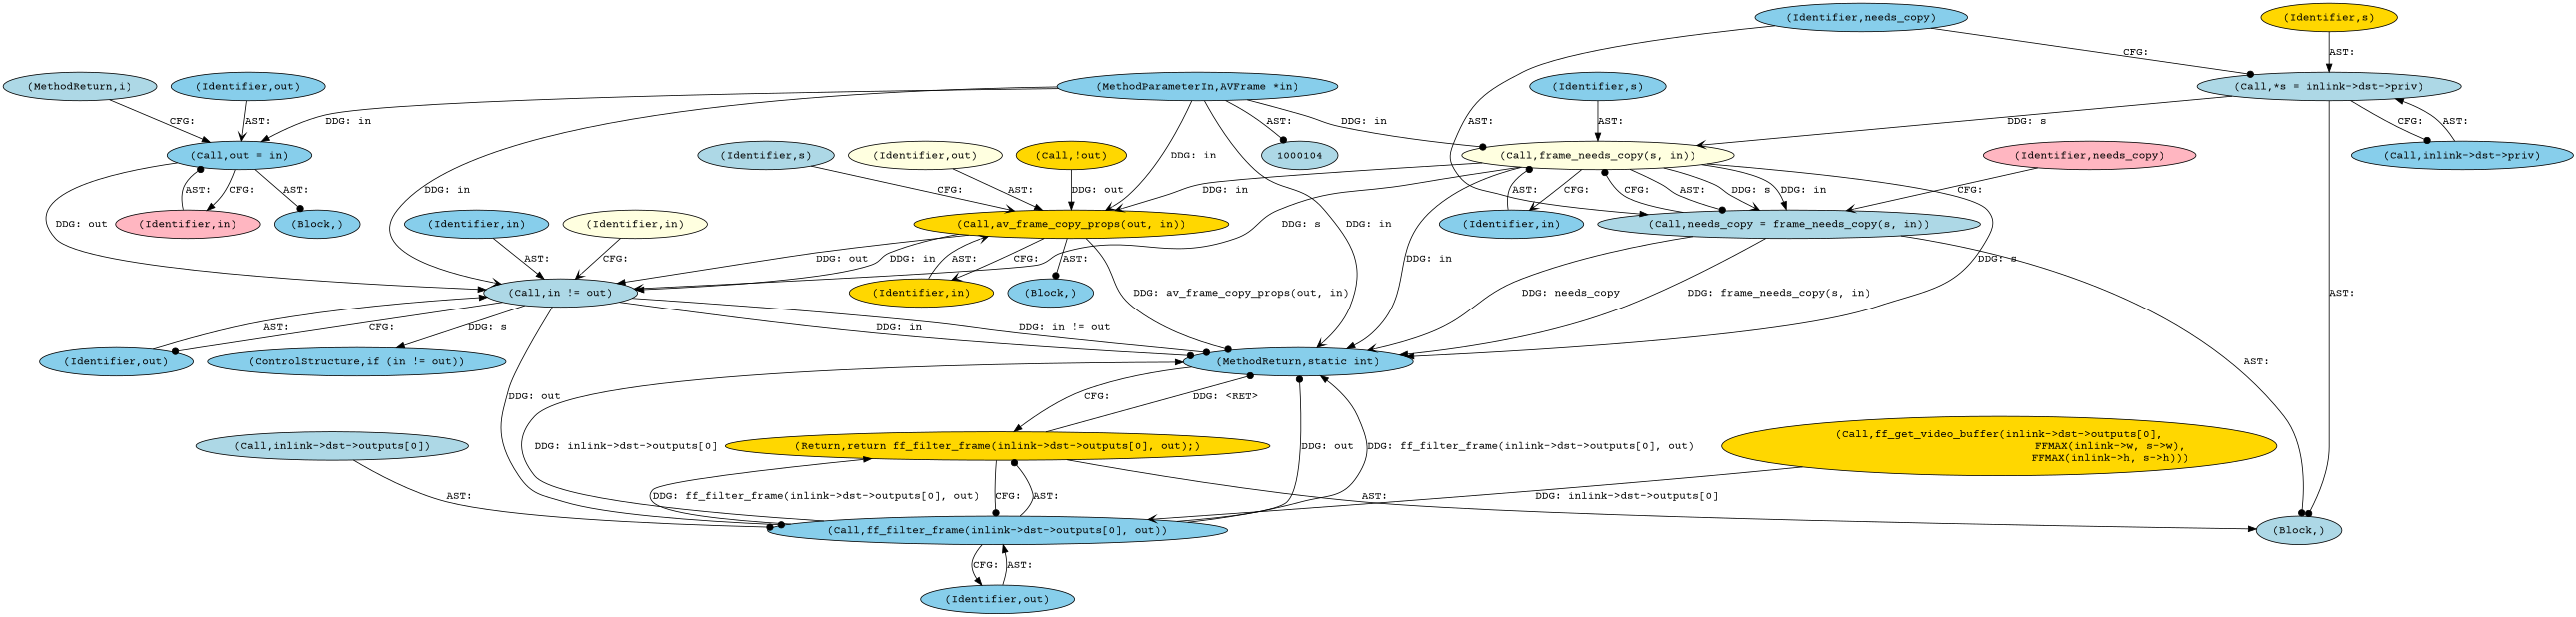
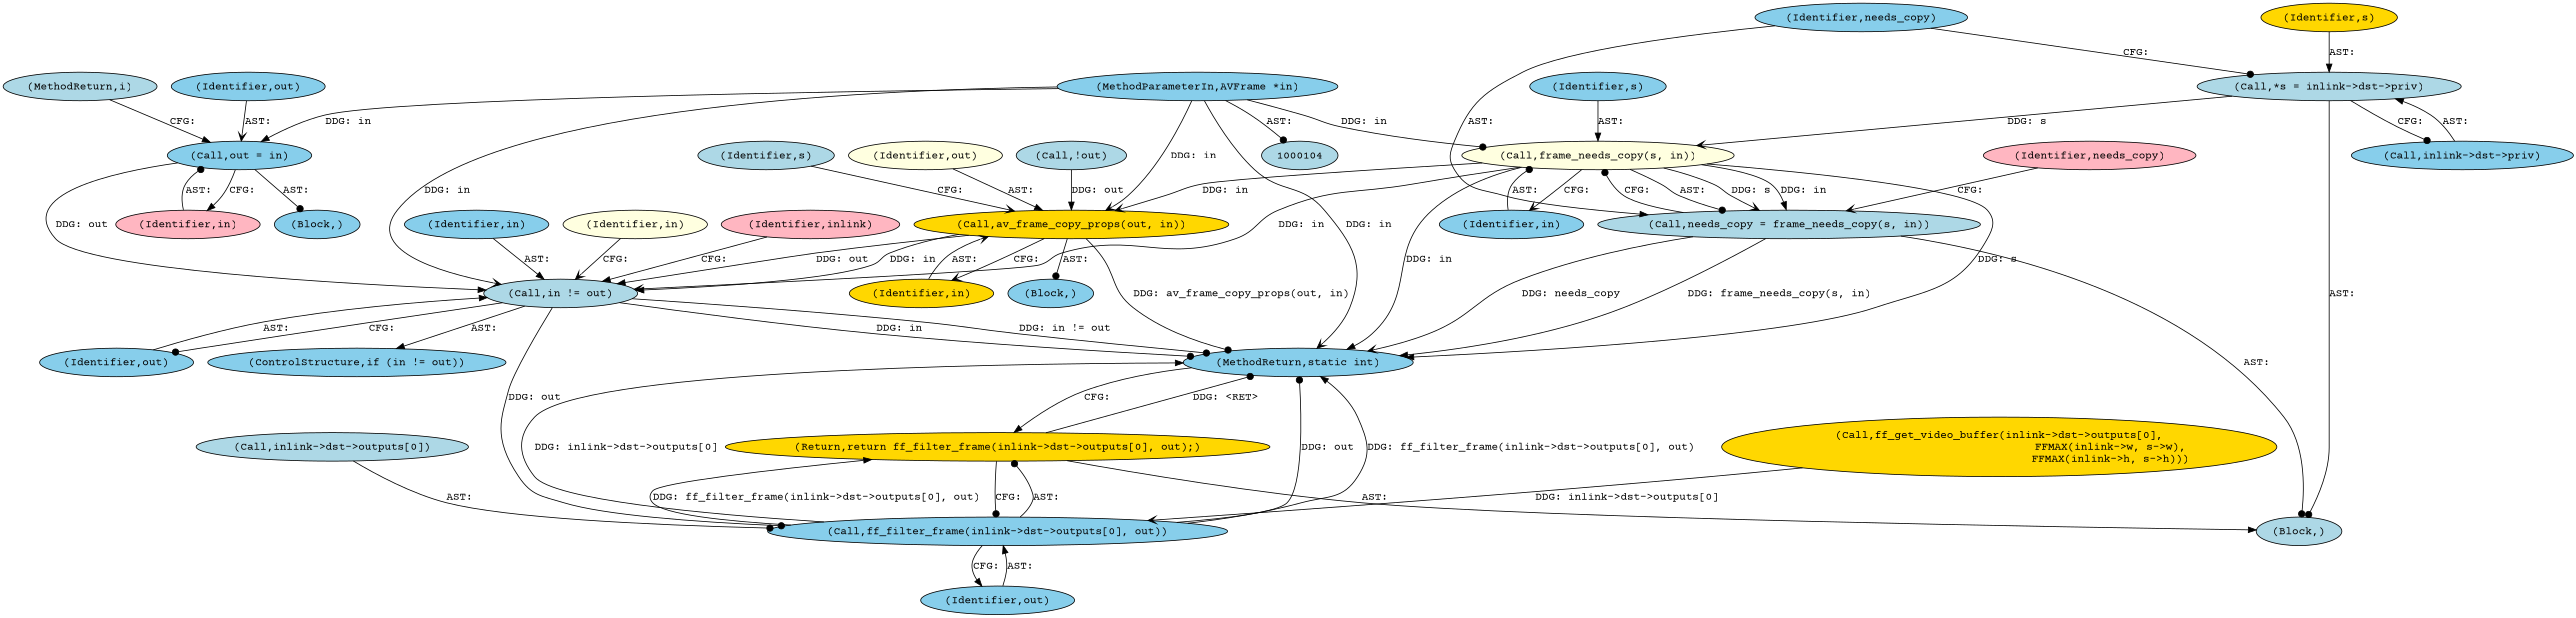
  digraph {
    fontname="Courier Prime"
    node [fillcolor=skyblue fontname="Courier Prime" style=filled]
    edge [arrowhead=normal fontname="Courier Prime"]
    n1 [fillcolor=lightyellow label="(Call,frame_needs_copy(s, in))"]
    n2 [fillcolor=lightblue label="(Call,needs_copy = frame_needs_copy(s, in))"]
    n3 [fillcolor=gold label="(Call,av_frame_copy_props(out, in))"]
    n4 [fillcolor=lightblue label="(Call,in != out)"]
    n5 [label="(Identifier,in)"]
    n6 [label="(MethodReturn,static int)"]
    n7 [fillcolor=lightblue label="(Block,)"]
    n8 [fillcolor=gold label="(Identifier,in)"]
    n9 [label="(Block,)"]
    n10 [label="(Call,ff_filter_frame(inlink->dst->outputs[0], out))"]
    n11 [label="(ControlStructure,if (in != out))"]
    n12 [label="(Identifier,out)"]
    n13 [label="(Call,out = in)"]
    n14 [label="(Block,)"]
    n15 [fillcolor=lightpink label="(Identifier,in)"]
    n16 [fillcolor=gold label="(Return,return ff_filter_frame(inlink->dst->outputs[0], out);)"]
    n17 [fillcolor=lightblue label="(Call,*s = inlink->dst->priv)"]
    n18 [label="(Call,inlink->dst->priv)"]
    n19 [label="(MethodParameterIn,AVFrame *in)"]
    1000104 [fillcolor=lightblue]
    n21 [label="(Identifier,out)"]
    n22 [fillcolor=lightyellow label="(Identifier,in)"]
    n23 [label="(Identifier,needs_copy)"]
+   n24 [fillcolor=lightpink label="(Identifier,inlink)"]
    n25 [fillcolor=lightblue label="(Identifier,s)"]
    n26 [label="(Identifier,in)"]
    n27 [fillcolor=lightpink label="(Identifier,needs_copy)"]
    n28 [fillcolor=lightblue label="(MethodReturn,i)"]
    n29 [fillcolor=gold label="(Call,ff_get_video_buffer(inlink->dst->outputs[0],\n                                  FFMAX(inlink->w, s->w),\n                                  FFMAX(inlink->h, s->h)))"]
    n30 [fillcolor=lightyellow label="(Identifier,out)"]
-   n31 [fillcolor=gold label="(Call,!out)"]
+   n31 [fillcolor=lightblue label="(Call,!out)"]
    n32 [fillcolor=lightblue label="(Call,inlink->dst->outputs[0])"]
    n33 [label="(Identifier,out)"]
    n34 [fillcolor=gold label="(Identifier,s)"]
    n35 [label="(Identifier,s)"]
    n1 -> n2 [arrowhead=dot label="AST: "]
    n1 -> n2 [arrowhead=vee label="DDG: s"]
    n1 -> n2 [label="DDG: in"]
    n1 -> n3 [arrowhead=vee label="DDG: in"]
-   n1 -> n4 [arrowhead=vee label="DDG: s"]
+   n1 -> n4 [arrowhead=vee label="DDG: in"]
    n1 -> n5 [arrowhead=vee label="CFG: "]
    n1 -> n6 [label="DDG: s"]
    n1 -> n6 [label="DDG: in"]
    n2 -> n1 [arrowhead=dot label="CFG: "]
    n2 -> n6 [label="DDG: frame_needs_copy(s, in)"]
    n2 -> n6 [arrowhead=vee label="DDG: needs_copy"]
    n2 -> n7 [arrowhead=dot label="AST: "]
    n3 -> n4 [label="DDG: in"]
    n3 -> n4 [label="DDG: out"]
    n3 -> n6 [arrowhead=dot label="DDG: av_frame_copy_props(out, in)"]
    n3 -> n8 [arrowhead=vee label="CFG: "]
    n3 -> n9 [arrowhead=dot label="AST: "]
    n4 -> n6 [arrowhead=dot label="DDG: in"]
    n4 -> n6 [arrowhead=dot label="DDG: in != out"]
    n4 -> n10 [arrowhead=dot label="DDG: out"]
-   n4 -> n11 [label="DDG: s"]
+   n4 -> n11 [label="AST: "]
    n4 -> n12 [arrowhead=dot label="CFG: "]
    n5 -> n1 [arrowhead=dot label="AST: "]
    n6 -> n16 [label="CFG: "]
    n8 -> n3 [arrowhead=vee label="AST: "]
    n10 -> n6 [arrowhead=dot label="DDG: out"]
    n10 -> n6 [label="DDG: ff_filter_frame(inlink->dst->outputs[0], out)"]
    n10 -> n6 [label="DDG: inlink->dst->outputs[0]"]
    n10 -> n16 [arrowhead=dot label="AST: "]
    n10 -> n16 [label="DDG: ff_filter_frame(inlink->dst->outputs[0], out)"]
    n10 -> n21 [label="CFG: "]
    n12 -> n4 [label="AST: "]
    n13 -> n4 [label="DDG: out"]
    n13 -> n14 [arrowhead=dot label="AST: "]
    n13 -> n15 [label="CFG: "]
    n15 -> n13 [arrowhead=dot label="AST: "]
    n16 -> n6 [arrowhead=dot label="DDG: <RET>"]
    n16 -> n7 [label="AST: "]
    n16 -> n10 [arrowhead=dot label="CFG: "]
    n17 -> n1 [arrowhead=vee label="DDG: s"]
    n17 -> n7 [arrowhead=dot label="AST: "]
    n17 -> n18 [arrowhead=dot label="CFG: "]
    n18 -> n17 [label="AST: "]
    n19 -> n1 [arrowhead=dot label="DDG: in"]
    n19 -> n3 [arrowhead=vee label="DDG: in"]
    n19 -> n4 [arrowhead=vee label="DDG: in"]
    n19 -> n6 [arrowhead=vee label="DDG: in"]
    n19 -> n13 [label="DDG: in"]
    n19 -> 1000104 [arrowhead=dot label="AST: "]
    n21 -> n10 [label="AST: "]
    n22 -> n4 [arrowhead=vee label="CFG: "]
    n23 -> n2 [label="AST: "]
    n23 -> n17 [arrowhead=dot label="CFG: "]
+   n24 -> n4 [label="CFG: "]
    n25 -> n3 [arrowhead=vee label="CFG: "]
    n26 -> n4 [label="AST: "]
    n27 -> n2 [arrowhead=vee label="CFG: "]
    n28 -> n13 [label="CFG: "]
    n29 -> n10 [arrowhead=vee label="DDG: inlink->dst->outputs[0]"]
    n30 -> n3 [label="AST: "]
    n31 -> n3 [label="DDG: out"]
    n32 -> n10 [arrowhead=dot label="AST: "]
    n33 -> n13 [arrowhead=vee label="AST: "]
    n34 -> n17 [label="AST: "]
    n35 -> n1 [label="AST: "]
  }
